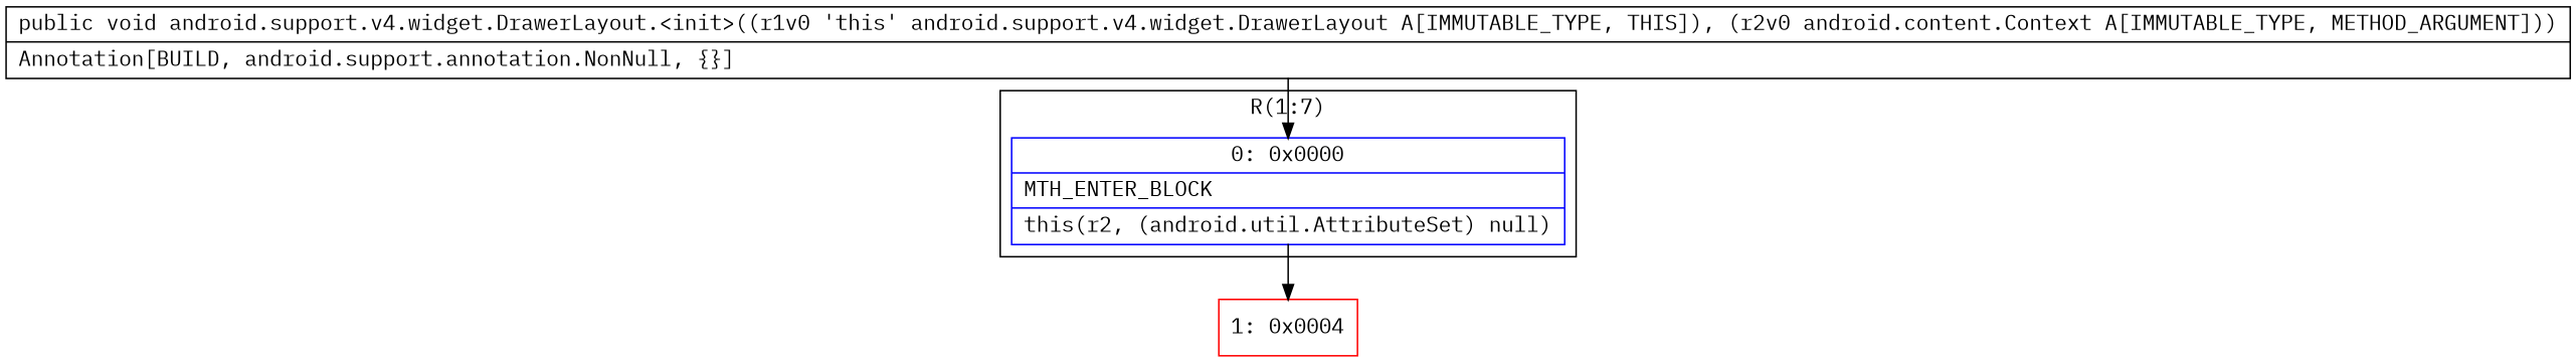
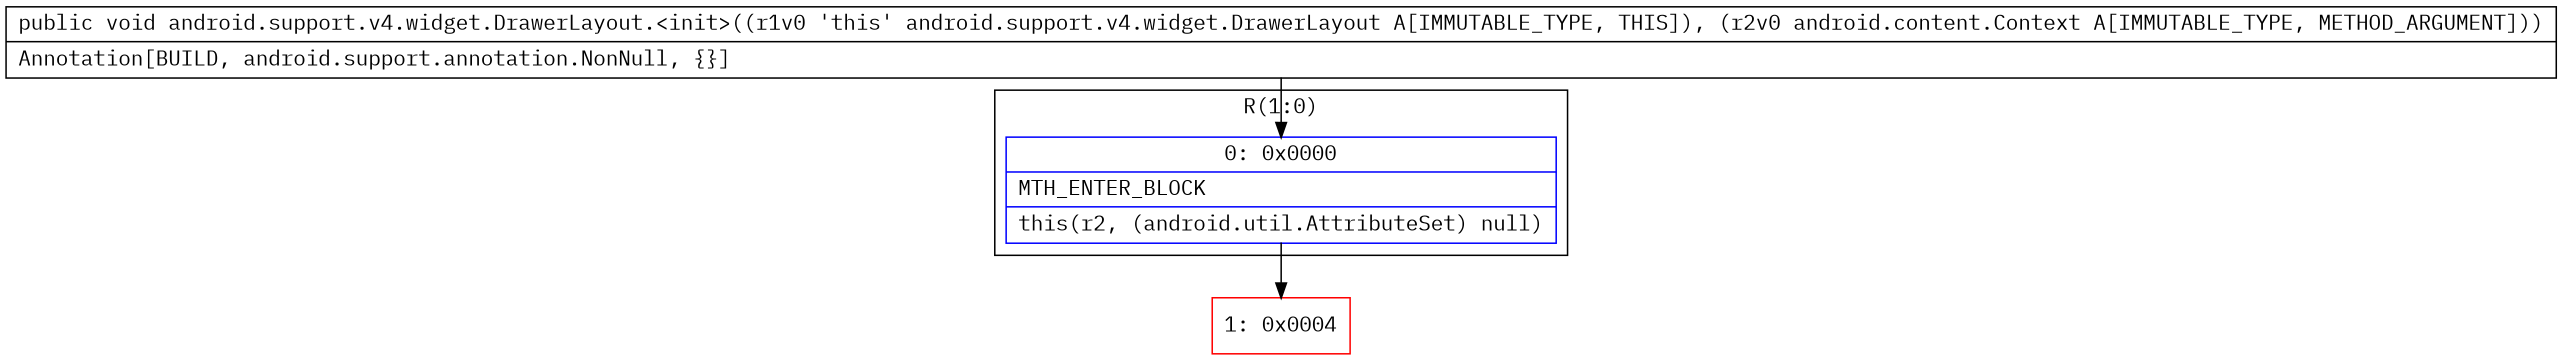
  digraph {
    fontname="IBM Plex Mono"
    node [shape=record fontname="IBM Plex Mono"]
    edge [fontname="IBM Plex Mono"]
    n1 [color=blue label="{0\:\ 0x0000|MTH_ENTER_BLOCK\l|this(r2, (android.util.AttributeSet) null)\l}"]
    n2 [color=red label="{1\:\ 0x0004}"]
    n3 [label="{public void android.support.v4.widget.DrawerLayout.\<init\>((r1v0 'this' android.support.v4.widget.DrawerLayout A[IMMUTABLE_TYPE, THIS]), (r2v0 android.content.Context A[IMMUTABLE_TYPE, METHOD_ARGUMENT]))  | Annotation[BUILD, android.support.annotation.NonNull, \{\}]\l}"]
    subgraph cluster_1 {
-     label="R(1:7)"
+     label="R(1:0)"
      n1
    }
    n1 -> n2
    n3 -> n1
  }
